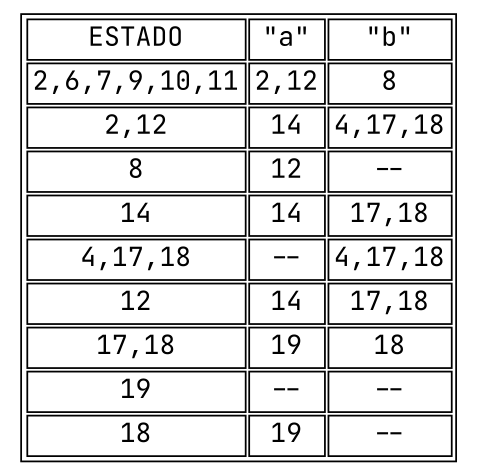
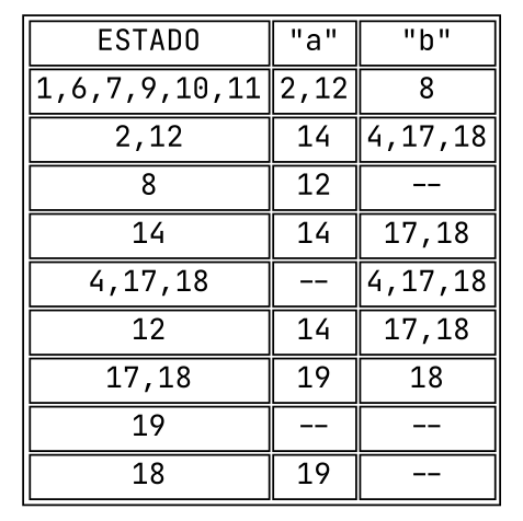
  digraph {
    fontname="JetBrains Mono"
-   n1 [fontsize=15 label=<         <TABLE ALIGN="LEFT"> <TR><TD>ESTADO</TD> <TD>"a"</TD> <TD>"b"</TD> </TR><TR><TD>2,6,7,9,10,11</TD> <TD>2,12</TD> <TD>8</TD> </TR><TR><TD>2,12</TD> <TD>14</TD> <TD>4,17,18</TD> </TR><TR><TD>8</TD> <TD>12</TD> <TD>--</TD> </TR><TR><TD>14</TD> <TD>14</TD> <TD>17,18</TD> </TR><TR><TD>4,17,18</TD> <TD>--</TD> <TD>4,17,18</TD> </TR><TR><TD>12</TD> <TD>14</TD> <TD>17,18</TD> </TR><TR><TD>17,18</TD> <TD>19</TD> <TD>18</TD> </TR><TR><TD>19</TD> <TD>--</TD> <TD>--</TD> </TR><TR><TD>18</TD> <TD>19</TD> <TD>--</TD> </TR></TABLE> > shape=plaintext fontname="JetBrains Mono"]
+   n1 [fontsize=15 label=<         <TABLE ALIGN="LEFT"> <TR><TD>ESTADO</TD> <TD>"a"</TD> <TD>"b"</TD> </TR><TR><TD>1,6,7,9,10,11</TD> <TD>2,12</TD> <TD>8</TD> </TR><TR><TD>2,12</TD> <TD>14</TD> <TD>4,17,18</TD> </TR><TR><TD>8</TD> <TD>12</TD> <TD>--</TD> </TR><TR><TD>14</TD> <TD>14</TD> <TD>17,18</TD> </TR><TR><TD>4,17,18</TD> <TD>--</TD> <TD>4,17,18</TD> </TR><TR><TD>12</TD> <TD>14</TD> <TD>17,18</TD> </TR><TR><TD>17,18</TD> <TD>19</TD> <TD>18</TD> </TR><TR><TD>19</TD> <TD>--</TD> <TD>--</TD> </TR><TR><TD>18</TD> <TD>19</TD> <TD>--</TD> </TR></TABLE> > shape=plaintext fontname="JetBrains Mono"]
  }
